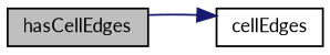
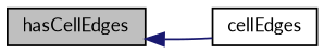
  digraph {
    rankdir=LR
    fontname=Lato
    node [color=black fontname=Lato fontsize=10 shape=record]
    n1 [fillcolor=grey75 fontcolor=black height=0.2 label=hasCellEdges style=filled width=0.4]
    n2 [height=0.2 label=cellEdges width=0.4]
-   n2 -> n1 [color=midnightblue dir=back fontname=Lato fontsize=10 labelfontname=FreeSans labelfontsize=10 style=solid]
+   n1 -> n2 [color=midnightblue dir=back fontname=Lato fontsize=10 labelfontname=FreeSans labelfontsize=10 style=solid]
  }
